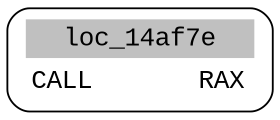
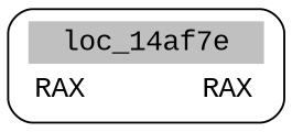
  digraph {
-   n1 [fontname="Courier New" label=<<table border="0" cellborder="0" cellpadding="3"><tr><td align="center" colspan="2" bgcolor="grey">loc_14af7e</td></tr><tr><td align="left">CALL       RAX</td></tr></table>> shape=Mrecord]
+   n1 [fontname="Courier New" label=<<table border="0" cellborder="0" cellpadding="3"><tr><td align="center" colspan="2" bgcolor="grey">loc_14af7e</td></tr><tr><td align="left">RAX       RAX</td></tr></table>> shape=Mrecord]
  }
